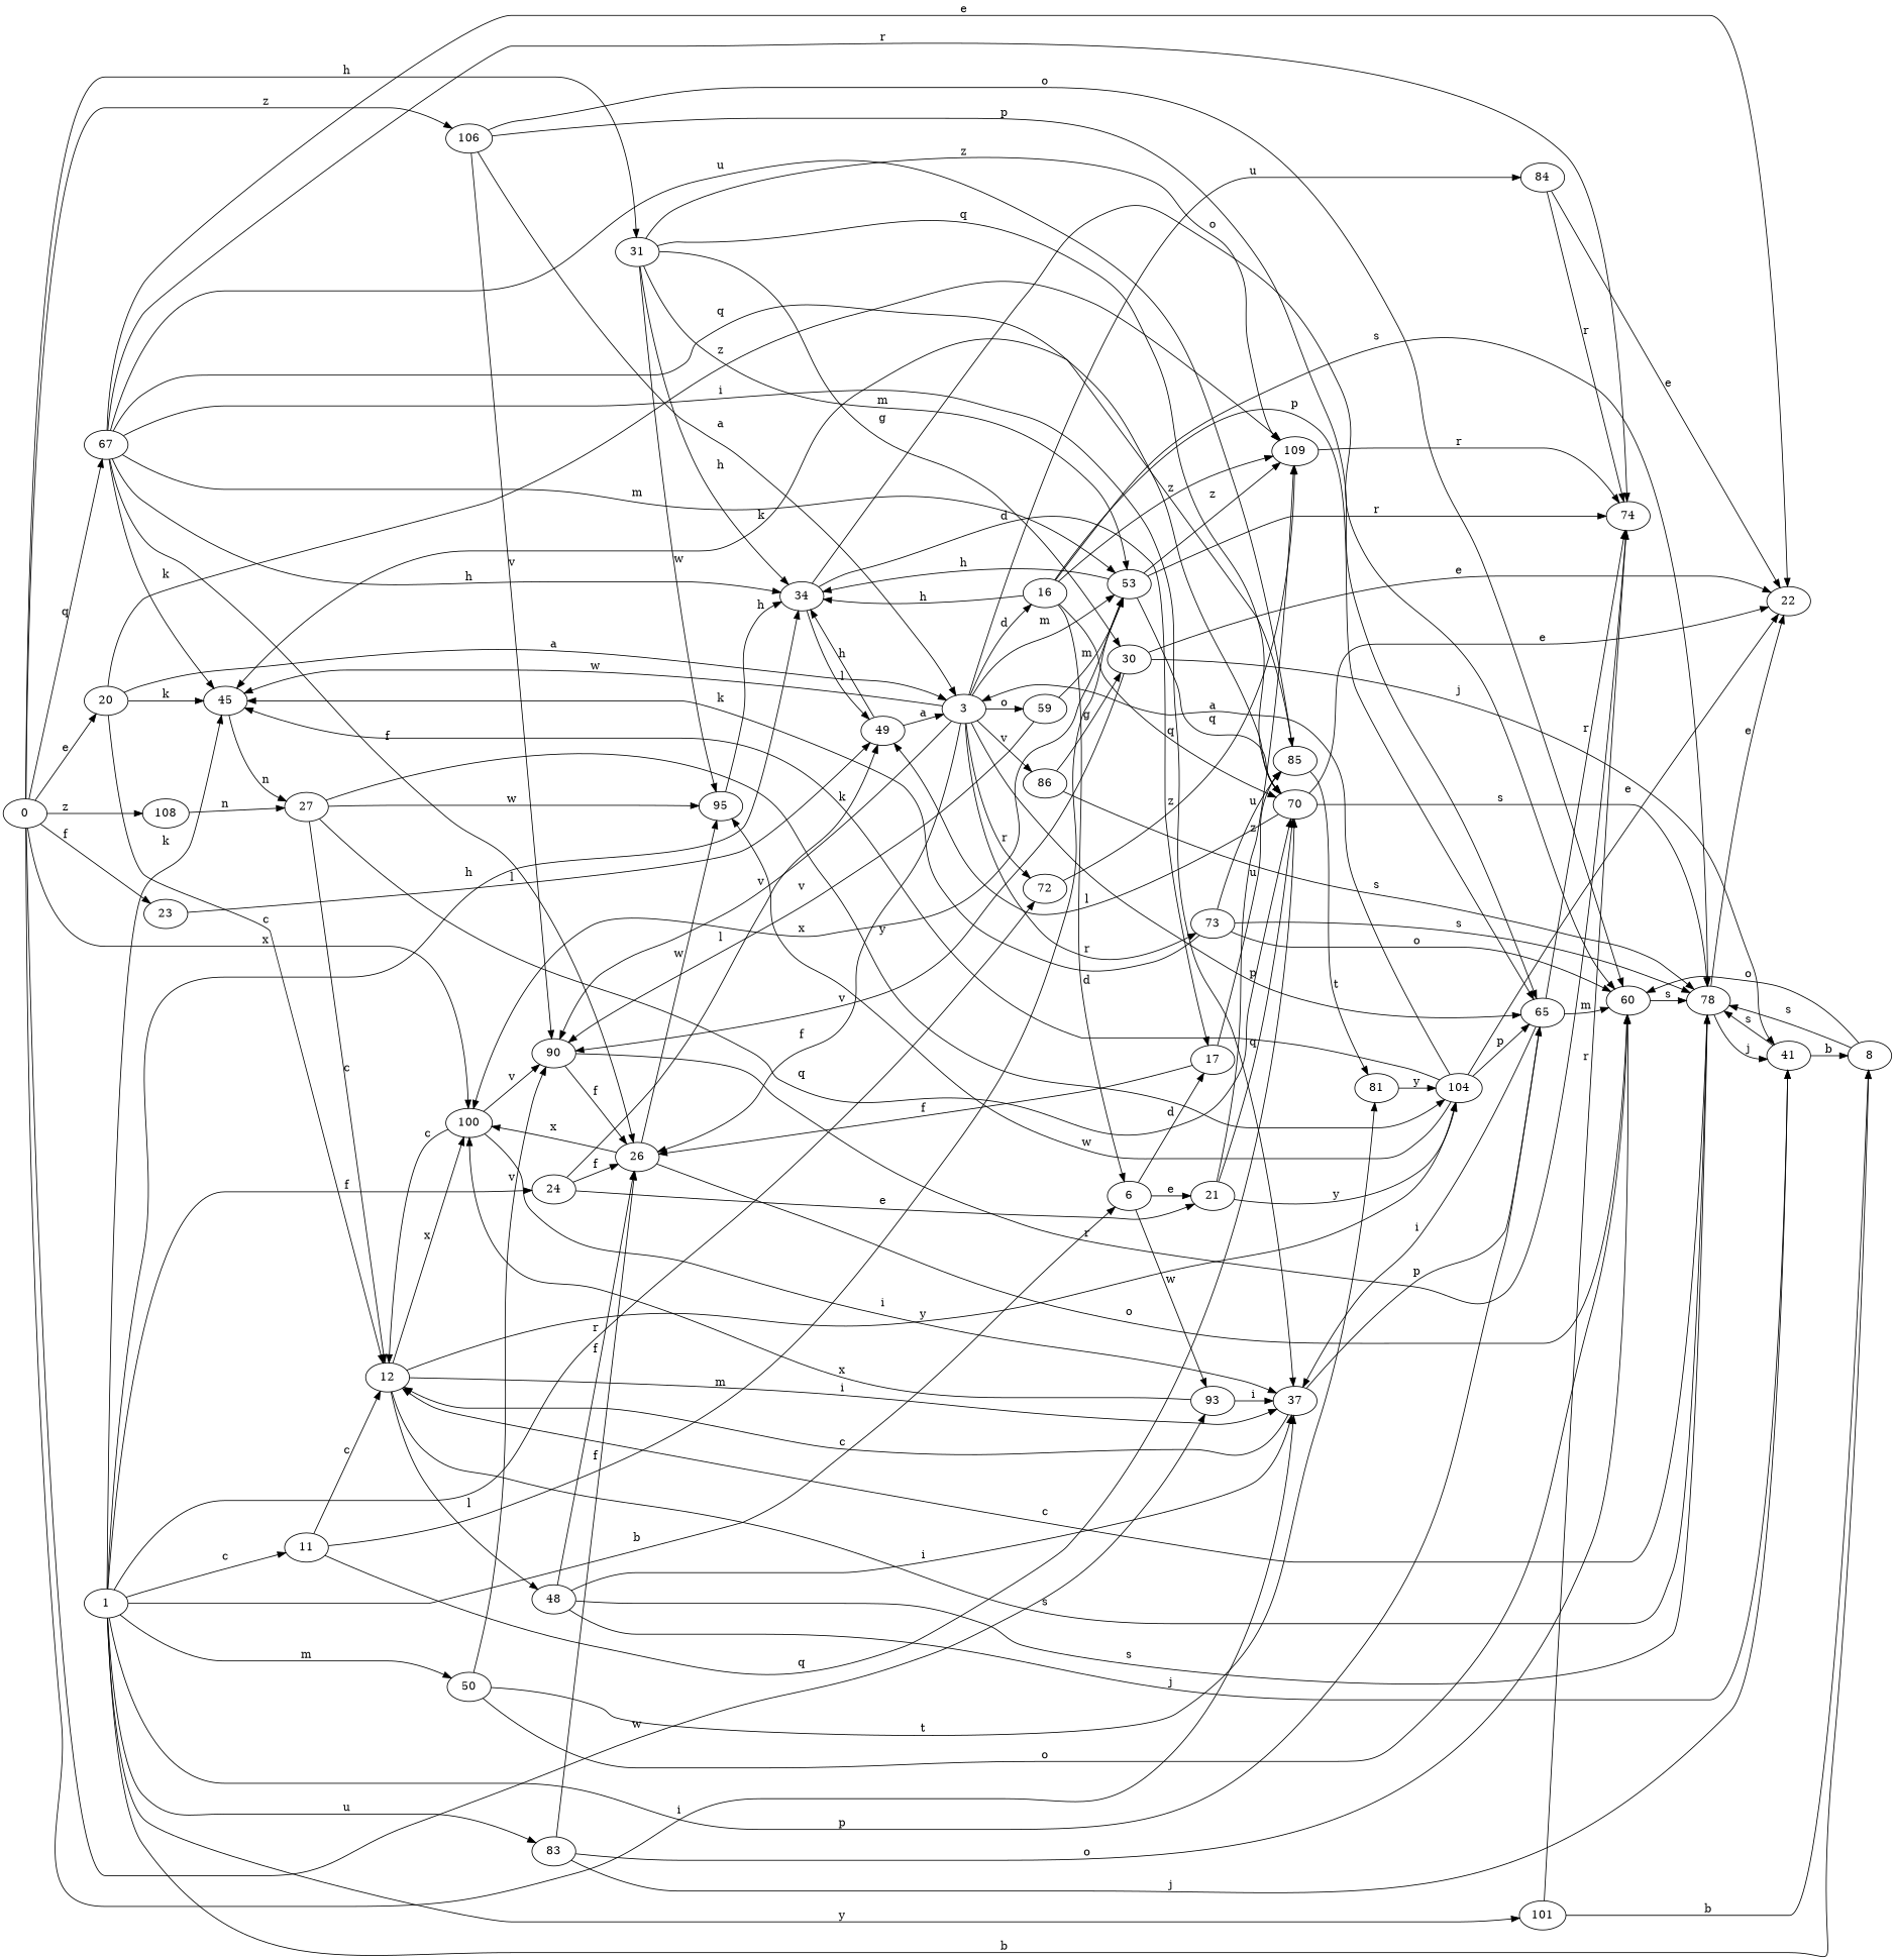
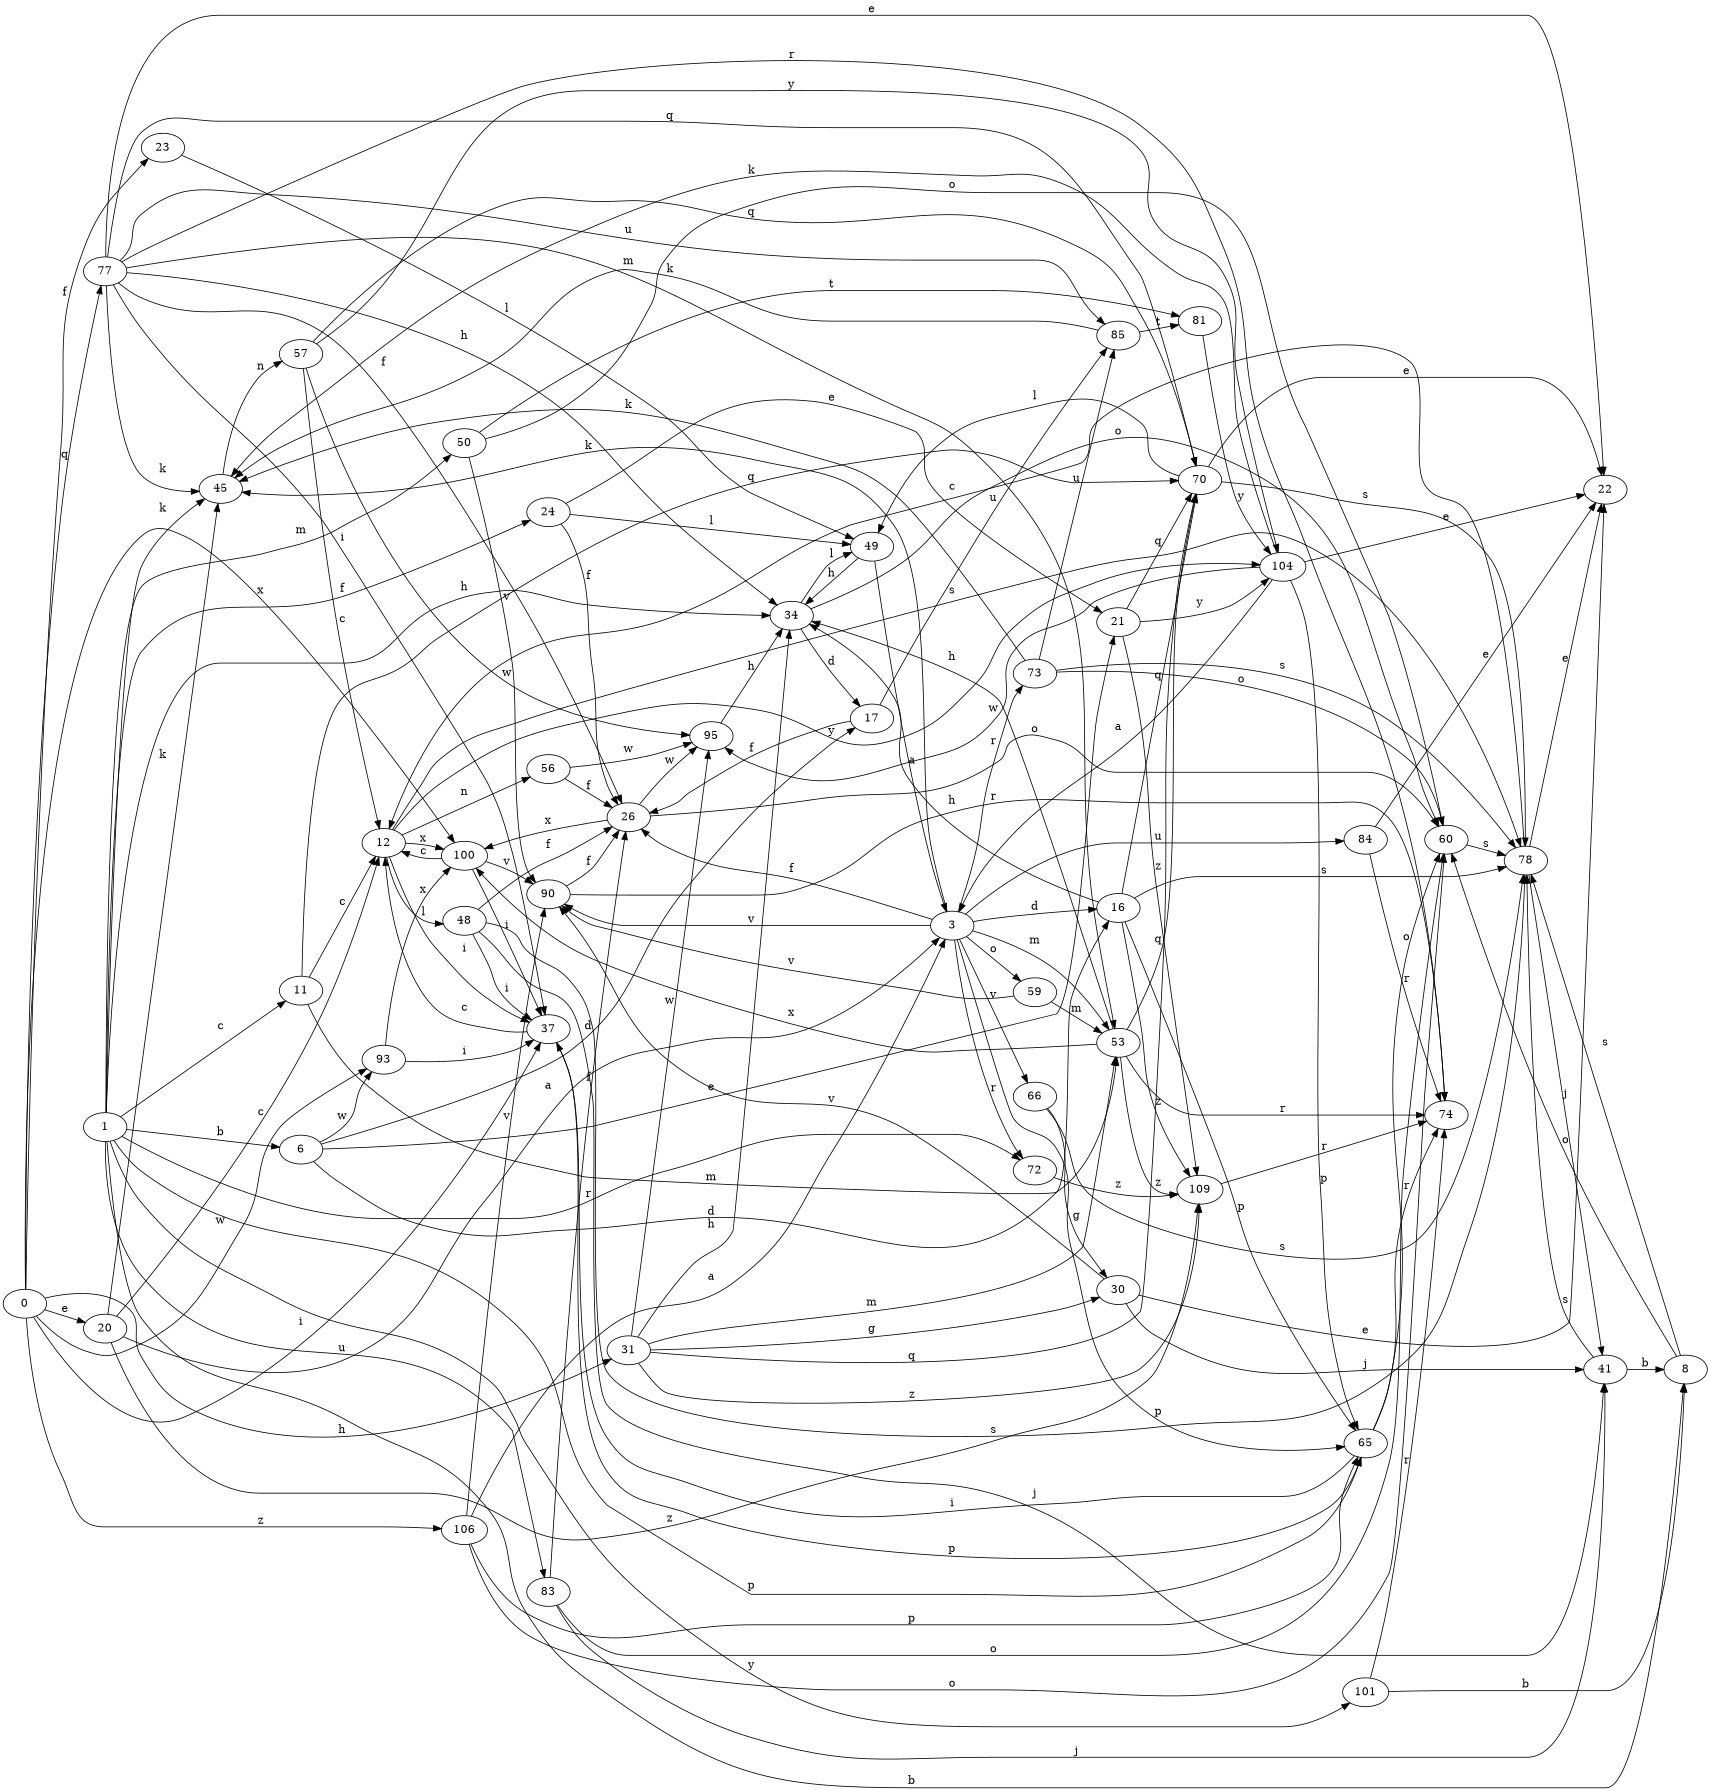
  strict digraph {
    rankdir=LR
    0
    20
    23
    31
    37
-   67
+   67 [label=77]
    93
    100
    106
-   108
    45
    3
    12
    109
    49
    34
    53
    70
    95
    30
    65
    26
    85
    22
    74
    90
    60
-   57 [label=27]
+   57
    1
    6
    8
    11
    24
    50
    72
    83
    101
    16
    17
    21
    78
    81
    41
    59
    73
    84
-   86
+   86 [label=66]
    104
    48
+   56
    0 -> 20 [label=e]
    0 -> 23 [label=f]
    0 -> 31 [label=h]
    0 -> 37 [label=i]
    0 -> 67 [label=q]
    0 -> 93 [label=w]
    0 -> 100 [label=x]
    0 -> 106 [label=z]
-   0 -> 108 [label=z]
    20 -> 45 [label=k]
    20 -> 3 [label=a]
    20 -> 12 [label=c]
    20 -> 109 [label=z]
    23 -> 49 [label=l]
    31 -> 109 [label=z]
    31 -> 34 [label=h]
    31 -> 53 [label=m]
    31 -> 70 [label=q]
    31 -> 95 [label=w]
    31 -> 30 [label=g]
    37 -> 12 [label=c]
    37 -> 65 [label=p]
    67 -> 37 [label=i]
    67 -> 45 [label=k]
    67 -> 34 [label=h]
    67 -> 53 [label=m]
    67 -> 70 [label=q]
    67 -> 26 [label=f]
    67 -> 85 [label=u]
    67 -> 22 [label=e]
    67 -> 74 [label=r]
    93 -> 37 [label=i]
    93 -> 100 [label=x]
    100 -> 37 [label=i]
    100 -> 12 [label=c]
    100 -> 90 [label=v]
    106 -> 3 [label=a]
    106 -> 65 [label=p]
    106 -> 90 [label=v]
    106 -> 60 [label=o]
-   108 -> 57 [label=n]
    45 -> 57 [label=n]
-   3 -> 45 [label=w]
+   3 -> 45 [label=k]
    3 -> 53 [label=m]
    3 -> 65 [label=p]
    3 -> 26 [label=f]
    3 -> 90 [label=v]
    3 -> 72 [label=r]
    3 -> 16 [label=d]
    3 -> 59 [label=o]
    3 -> 73 [label=r]
    3 -> 84 [label=u]
    3 -> 86 [label=v]
    12 -> 37 [label=i]
    12 -> 100 [label=x]
    12 -> 78 [label=s]
    12 -> 104 [label=y]
    12 -> 48 [label=l]
+   12 -> 56 [label=n]
    109 -> 74 [label=r]
    49 -> 3 [label=a]
    49 -> 34 [label=h]
    34 -> 49 [label=l]
    34 -> 60 [label=o]
    34 -> 17 [label=d]
    53 -> 100 [label=x]
    53 -> 109 [label=z]
    53 -> 34 [label=h]
    53 -> 70 [label=q]
    53 -> 74 [label=r]
    70 -> 49 [label=l]
    70 -> 22 [label=e]
    70 -> 78 [label=s]
    95 -> 34 [label=h]
    30 -> 22 [label=e]
    30 -> 90 [label=v]
    30 -> 41 [label=j]
    65 -> 37 [label=i]
    65 -> 74 [label=r]
-   65 -> 60 [label=m]
+   65 -> 60 [label=o]
    26 -> 100 [label=x]
    26 -> 95 [label=w]
    26 -> 60 [label=o]
    85 -> 45 [label=k]
    85 -> 81 [label=t]
    90 -> 26 [label=f]
    90 -> 74 [label=r]
    60 -> 78 [label=s]
    57 -> 12 [label=c]
    57 -> 70 [label=q]
    57 -> 95 [label=w]
    57 -> 104 [label=y]
    1 -> 45 [label=k]
    1 -> 34 [label=h]
    1 -> 65 [label=p]
    1 -> 6 [label=b]
    1 -> 8 [label=b]
    1 -> 11 [label=c]
    1 -> 24 [label=f]
    1 -> 50 [label=m]
    1 -> 72 [label=r]
    1 -> 83 [label=u]
    1 -> 101 [label=y]
    6 -> 93 [label=w]
-   16 -> 6 [label=d]
+   6 -> 16 [label=d]
    6 -> 17 [label=d]
    6 -> 21 [label=e]
    8 -> 60 [label=o]
    8 -> 78 [label=s]
    11 -> 12 [label=c]
    11 -> 53 [label=m]
    11 -> 70 [label=q]
    24 -> 49 [label=l]
    24 -> 26 [label=f]
    24 -> 21 [label=e]
    50 -> 90 [label=v]
    50 -> 60 [label=o]
    50 -> 81 [label=t]
    72 -> 109 [label=z]
    83 -> 26 [label=f]
    83 -> 60 [label=o]
    83 -> 41 [label=j]
    101 -> 74 [label=r]
    101 -> 8 [label=b]
    16 -> 109 [label=z]
    16 -> 34 [label=h]
    16 -> 70 [label=q]
    16 -> 65 [label=p]
    16 -> 78 [label=s]
    17 -> 26 [label=f]
    17 -> 85 [label=u]
    21 -> 109 [label=z]
    21 -> 70 [label=q]
    21 -> 104 [label=y]
    78 -> 12 [label=c]
    78 -> 22 [label=e]
    78 -> 41 [label=j]
    81 -> 104 [label=y]
    41 -> 8 [label=b]
    41 -> 78 [label=s]
    59 -> 53 [label=m]
    59 -> 90 [label=v]
    73 -> 45 [label=k]
    73 -> 85 [label=u]
    73 -> 60 [label=o]
    73 -> 78 [label=s]
    84 -> 22 [label=e]
    84 -> 74 [label=r]
    86 -> 30 [label=g]
    86 -> 78 [label=s]
    104 -> 45 [label=k]
    104 -> 3 [label=a]
    104 -> 95 [label=w]
    104 -> 65 [label=p]
    104 -> 22 [label=e]
    48 -> 37 [label=i]
    48 -> 26 [label=f]
    48 -> 78 [label=s]
    48 -> 41 [label=j]
+   56 -> 95 [label=w]
+   56 -> 26 [label=f]
  }
